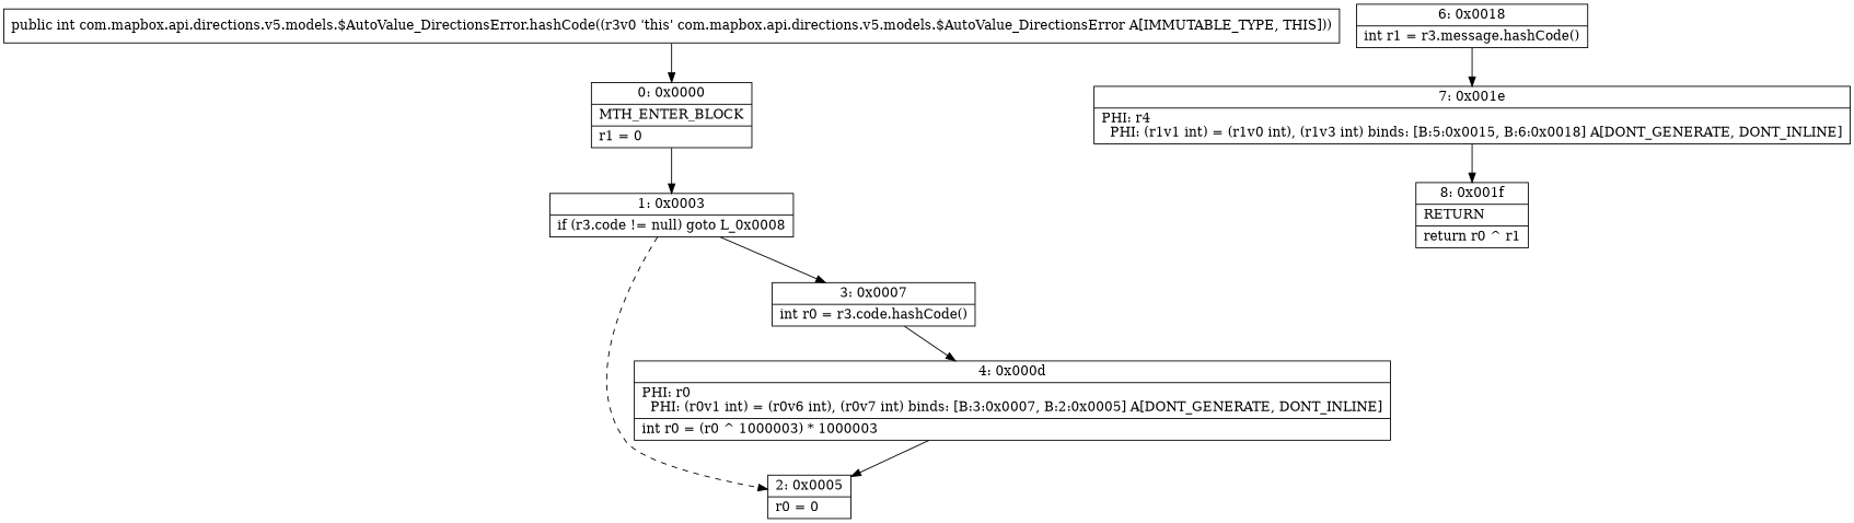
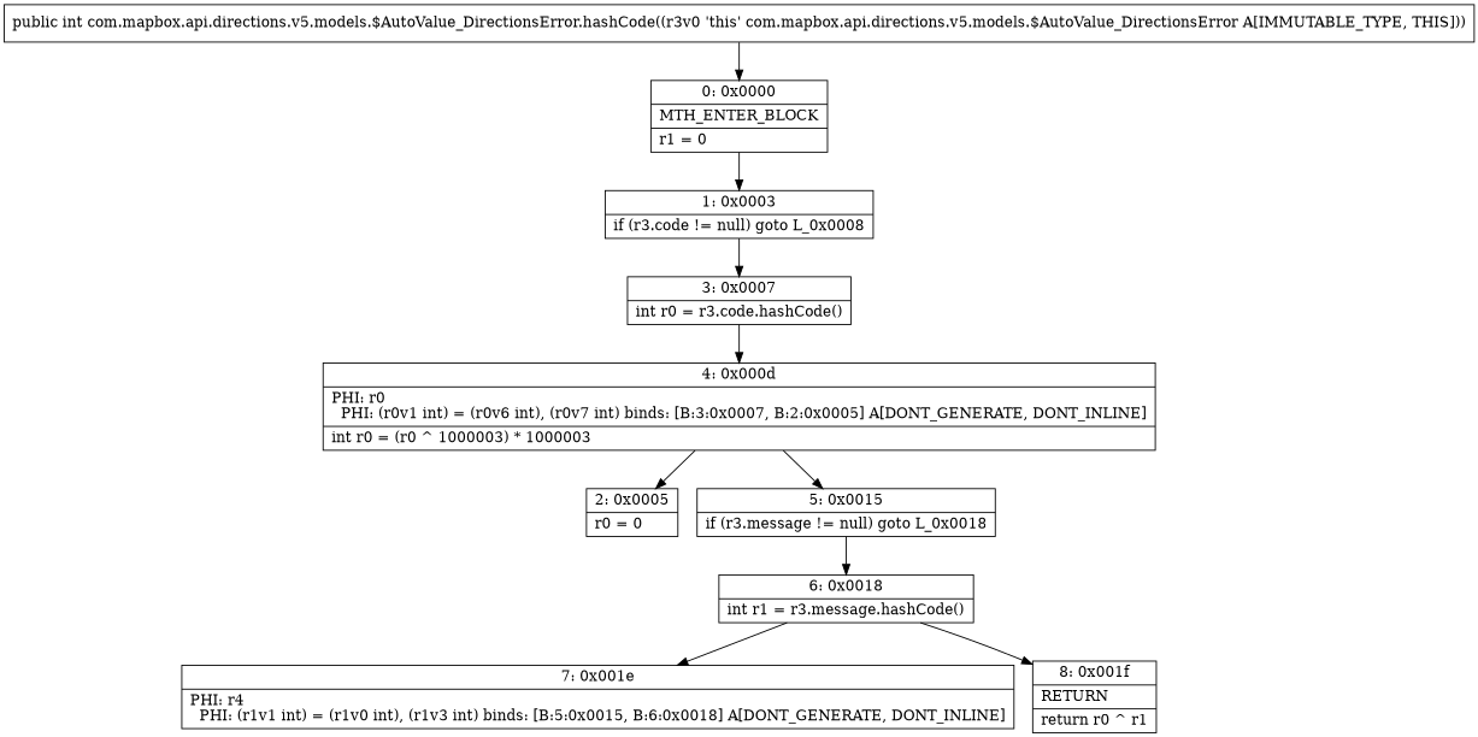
  digraph {
    node [shape=record]
    n1 [label="{0\:\ 0x0000|MTH_ENTER_BLOCK\l|r1 = 0\l}"]
    n2 [label="{1\:\ 0x0003|if (r3.code != null) goto L_0x0008\l}"]
    n3 [label="{2\:\ 0x0005|r0 = 0\l}"]
    n4 [label="{3\:\ 0x0007|int r0 = r3.code.hashCode()\l}"]
    n5 [label="{4\:\ 0x000d|PHI: r0 \l  PHI: (r0v1 int) = (r0v6 int), (r0v7 int) binds: [B:3:0x0007, B:2:0x0005] A[DONT_GENERATE, DONT_INLINE]\l|int r0 = (r0 ^ 1000003) * 1000003\l}"]
+   n6 [label="{5\:\ 0x0015|if (r3.message != null) goto L_0x0018\l}"]
    n7 [label="{6\:\ 0x0018|int r1 = r3.message.hashCode()\l}"]
    n8 [label="{7\:\ 0x001e|PHI: r4 \l  PHI: (r1v1 int) = (r1v0 int), (r1v3 int) binds: [B:5:0x0015, B:6:0x0018] A[DONT_GENERATE, DONT_INLINE]\l}"]
    n9 [label="{8\:\ 0x001f|RETURN\l|return r0 ^ r1\l}"]
    n10 [label="{public int com.mapbox.api.directions.v5.models.$AutoValue_DirectionsError.hashCode((r3v0 'this' com.mapbox.api.directions.v5.models.$AutoValue_DirectionsError A[IMMUTABLE_TYPE, THIS])) }"]
    n1 -> n2
-   n2 -> n3 [style=dashed]
    n2 -> n4
    n4 -> n5
    n5 -> n3
+   n5 -> n6
+   n6 -> n7
    n7 -> n8
-   n8 -> n9
+   n7 -> n9
    n10 -> n1
  }
